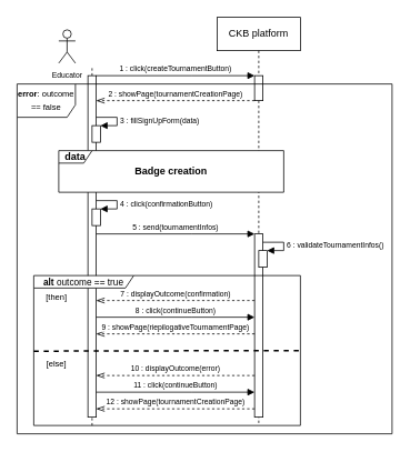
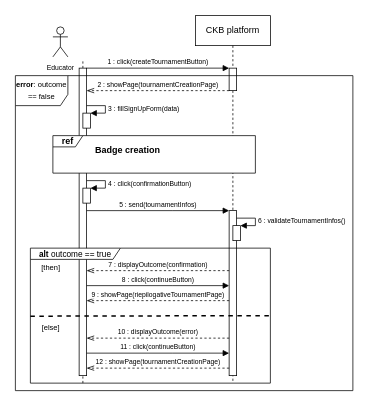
  <mxCell id="0" />
  <mxCell id="1" parent="0" />
  <mxCell id="2" value="CKB platform" style="shape=umlLifeline;perimeter=lifelinePerimeter;whiteSpace=wrap;html=1;container=0;dropTarget=0;collapsible=0;recursiveResize=0;outlineConnect=0;portConstraint=eastwest;newEdgeStyle={&quot;edgeStyle&quot;:&quot;elbowEdgeStyle&quot;,&quot;elbow&quot;:&quot;vertical&quot;,&quot;curved&quot;:0,&quot;rounded&quot;:0};" vertex="1" parent="1"><mxGeometry x="260" y="20" width="100" height="490" as="geometry" /></mxCell>
  <mxCell id="3" value="" style="html=1;points=[];perimeter=orthogonalPerimeter;outlineConnect=0;targetShapes=umlLifeline;portConstraint=eastwest;newEdgeStyle={&quot;edgeStyle&quot;:&quot;elbowEdgeStyle&quot;,&quot;elbow&quot;:&quot;vertical&quot;,&quot;curved&quot;:0,&quot;rounded&quot;:0};" vertex="1" parent="2"><mxGeometry x="45" y="70" width="10" height="30" as="geometry" /></mxCell>
  <mxCell id="4" value="" style="html=1;points=[];perimeter=orthogonalPerimeter;outlineConnect=0;targetShapes=umlLifeline;portConstraint=eastwest;newEdgeStyle={&quot;edgeStyle&quot;:&quot;elbowEdgeStyle&quot;,&quot;elbow&quot;:&quot;vertical&quot;,&quot;curved&quot;:0,&quot;rounded&quot;:0};" vertex="1" parent="2"><mxGeometry x="45" y="260" width="10" height="220" as="geometry" /></mxCell>
  <mxCell id="5" value="" style="html=1;points=[[0,0,0,0,5],[0,1,0,0,-5],[1,0,0,0,5],[1,1,0,0,-5]];perimeter=orthogonalPerimeter;outlineConnect=0;targetShapes=umlLifeline;portConstraint=eastwest;newEdgeStyle={&quot;curved&quot;:0,&quot;rounded&quot;:0};" vertex="1" parent="2"><mxGeometry x="50" y="280" width="10" height="20" as="geometry" /></mxCell>
  <mxCell id="6" value="&lt;font style=&quot;font-size: 9px;&quot;&gt;6 : validateTournamentInfos()&lt;/font&gt;" style="html=1;align=left;spacingLeft=2;endArrow=block;rounded=0;edgeStyle=orthogonalEdgeStyle;curved=0;rounded=0;" edge="1" parent="2" target="5"><mxGeometry relative="1" as="geometry"><mxPoint x="55" y="270.034" as="sourcePoint" /><Array as="points"><mxPoint x="80" y="270" /><mxPoint x="80" y="280" /></Array></mxGeometry></mxCell>
  <mxCell id="7" value="&lt;font style=&quot;font-size: 9px;&quot;&gt;Educator&lt;/font&gt;" style="shape=umlActor;verticalLabelPosition=bottom;verticalAlign=top;html=1;outlineConnect=0;" vertex="1" parent="1"><mxGeometry x="70" y="35" width="20" height="40" as="geometry" /></mxCell>
  <mxCell id="8" value="" style="endArrow=none;dashed=1;html=1;rounded=0;" edge="1" parent="1" source="10"><mxGeometry width="50" height="50" relative="1" as="geometry"><mxPoint x="110" y="330" as="sourcePoint" /><mxPoint x="110" y="80" as="targetPoint" /></mxGeometry></mxCell>
  <mxCell id="9" value="" style="endArrow=none;dashed=1;html=1;rounded=0;" edge="1" parent="1" target="10"><mxGeometry width="50" height="50" relative="1" as="geometry"><mxPoint x="110" y="510" as="sourcePoint" /><mxPoint x="110" y="481.3" as="targetPoint" /></mxGeometry></mxCell>
  <mxCell id="10" value="" style="html=1;points=[];perimeter=orthogonalPerimeter;outlineConnect=0;targetShapes=umlLifeline;portConstraint=eastwest;newEdgeStyle={&quot;edgeStyle&quot;:&quot;elbowEdgeStyle&quot;,&quot;elbow&quot;:&quot;vertical&quot;,&quot;curved&quot;:0,&quot;rounded&quot;:0};" vertex="1" parent="1"><mxGeometry x="105" y="90" width="10" height="410" as="geometry" /></mxCell>
  <mxCell id="11" value="&lt;font style=&quot;font-size: 9px;&quot;&gt;1 : click(createTournamentButton)&lt;/font&gt;" style="html=1;verticalAlign=bottom;endArrow=block;edgeStyle=elbowEdgeStyle;elbow=vertical;curved=0;rounded=0;" edge="1" parent="1" source="10" target="3"><mxGeometry relative="1" as="geometry"><mxPoint x="150" y="90" as="sourcePoint" /><Array as="points"><mxPoint x="230" y="90" /></Array><mxPoint x="315" y="90" as="targetPoint" /></mxGeometry></mxCell>
  <mxCell id="12" value="&lt;font style=&quot;font-size: 9px;&quot;&gt;2 : showPage(tournamentCreationPage)&lt;/font&gt;" style="html=1;verticalAlign=bottom;endArrow=openThin;dashed=1;endSize=8;edgeStyle=elbowEdgeStyle;elbow=vertical;curved=0;rounded=0;endFill=0;" edge="1" parent="1" source="3" target="10"><mxGeometry relative="1" as="geometry"><mxPoint x="150" y="120" as="targetPoint" /><Array as="points"><mxPoint x="205" y="120" /></Array><mxPoint x="280" y="120" as="sourcePoint" /></mxGeometry></mxCell>
  <mxCell id="13" value="" style="html=1;points=[[0,0,0,0,5],[0,1,0,0,-5],[1,0,0,0,5],[1,1,0,0,-5]];perimeter=orthogonalPerimeter;outlineConnect=0;targetShapes=umlLifeline;portConstraint=eastwest;newEdgeStyle={&quot;curved&quot;:0,&quot;rounded&quot;:0};" vertex="1" parent="1"><mxGeometry x="110" y="150" width="10" height="20" as="geometry" /></mxCell>
  <mxCell id="14" value="&lt;font style=&quot;font-size: 9px;&quot;&gt;5 : send(tournamentInfos)&lt;/font&gt;" style="html=1;verticalAlign=bottom;endArrow=block;edgeStyle=elbowEdgeStyle;elbow=vertical;curved=0;rounded=0;" edge="1" parent="1"><mxGeometry relative="1" as="geometry"><mxPoint x="115" y="280" as="sourcePoint" /><Array as="points"><mxPoint x="230" y="280" /></Array><mxPoint x="305" y="280" as="targetPoint" /></mxGeometry></mxCell>
  <mxCell id="15" value="&lt;font style=&quot;font-size: 9px;&quot;&gt;7 : displayOutcome(confirmation)&lt;/font&gt;" style="html=1;verticalAlign=bottom;endArrow=openThin;dashed=1;endSize=8;edgeStyle=elbowEdgeStyle;elbow=vertical;curved=0;rounded=0;endFill=0;" edge="1" parent="1"><mxGeometry relative="1" as="geometry"><mxPoint x="115" y="360" as="targetPoint" /><Array as="points"><mxPoint x="210" y="360" /></Array><mxPoint x="305" y="360" as="sourcePoint" /></mxGeometry></mxCell>
  <mxCell id="16" value="&lt;b&gt;alt &lt;/b&gt;outcome == true" style="shape=umlFrame;whiteSpace=wrap;html=1;pointerEvents=0;width=120;height=15;fontSize=11;" vertex="1" parent="1"><mxGeometry x="40" y="330" width="320" height="180" as="geometry" /></mxCell>
  <mxCell id="17" value="[then]" style="text;html=1;strokeColor=none;fillColor=none;align=center;verticalAlign=middle;whiteSpace=wrap;rounded=0;fontSize=10;" vertex="1" parent="1"><mxGeometry x="50" y="350" width="35" height="10" as="geometry" /></mxCell>
  <mxCell id="18" value="" style="endArrow=none;dashed=1;html=1;rounded=0;exitX=0.001;exitY=0.409;exitDx=0;exitDy=0;exitPerimeter=0;strokeWidth=2;" edge="1" parent="1"><mxGeometry width="50" height="50" relative="1" as="geometry"><mxPoint x="40" y="420.75" as="sourcePoint" /><mxPoint x="360" y="420" as="targetPoint" /></mxGeometry></mxCell>
  <mxCell id="19" value="[else]" style="text;html=1;strokeColor=none;fillColor=none;align=center;verticalAlign=middle;whiteSpace=wrap;rounded=0;fontSize=10;" vertex="1" parent="1"><mxGeometry x="50" y="430" width="35" height="10" as="geometry" /></mxCell>
  <mxCell id="20" value="&lt;font style=&quot;font-size: 9px;&quot;&gt;10 : displayOutcome(error)&lt;/font&gt;" style="html=1;verticalAlign=bottom;endArrow=openThin;dashed=1;endSize=8;edgeStyle=elbowEdgeStyle;elbow=vertical;curved=0;rounded=0;endFill=0;" edge="1" parent="1" source="4" target="10"><mxGeometry relative="1" as="geometry"><mxPoint x="115" y="460" as="targetPoint" /><Array as="points"><mxPoint x="210" y="450" /></Array><mxPoint x="305" y="460" as="sourcePoint" /></mxGeometry></mxCell>
  <mxCell id="21" value="&lt;font style=&quot;font-size: 9px;&quot;&gt;3 : fillSignUpForm(data)&lt;/font&gt;" style="html=1;align=left;spacingLeft=2;endArrow=block;rounded=0;edgeStyle=orthogonalEdgeStyle;curved=0;rounded=0;" edge="1" parent="1" source="10" target="13"><mxGeometry relative="1" as="geometry"><mxPoint x="120" y="140" as="sourcePoint" /><Array as="points"><mxPoint x="140" y="140" /><mxPoint x="140" y="150" /></Array><mxPoint x="125" y="170" as="targetPoint" /></mxGeometry></mxCell>
  <mxCell id="22" value="&lt;p style=&quot;line-height: 120%;&quot;&gt;&lt;font style=&quot;font-size: 10px;&quot;&gt;&lt;b&gt;error&lt;/b&gt;: outcome == false&lt;/font&gt;&lt;/p&gt;" style="shape=umlFrame;whiteSpace=wrap;html=1;pointerEvents=0;width=70;height=40;verticalAlign=middle;horizontal=1;labelPosition=center;verticalLabelPosition=middle;align=center;" vertex="1" parent="1"><mxGeometry x="20" y="100" width="450" height="420" as="geometry" /></mxCell>
  <mxCell id="23" value="" style="html=1;points=[[0,0,0,0,5],[0,1,0,0,-5],[1,0,0,0,5],[1,1,0,0,-5]];perimeter=orthogonalPerimeter;outlineConnect=0;targetShapes=umlLifeline;portConstraint=eastwest;newEdgeStyle={&quot;curved&quot;:0,&quot;rounded&quot;:0};" vertex="1" parent="1"><mxGeometry x="110" y="250" width="10" height="20" as="geometry" /></mxCell>
  <mxCell id="24" value="&lt;font style=&quot;font-size: 9px;&quot;&gt;4 : click(confirmationButton)&lt;/font&gt;" style="html=1;align=left;spacingLeft=2;endArrow=block;rounded=0;edgeStyle=orthogonalEdgeStyle;curved=0;rounded=0;" edge="1" parent="1" target="23"><mxGeometry relative="1" as="geometry"><mxPoint x="115" y="240" as="sourcePoint" /><Array as="points"><mxPoint x="140" y="240" /><mxPoint x="140" y="250" /></Array><mxPoint x="125" y="270" as="targetPoint" /></mxGeometry></mxCell>
- <mxCell id="25" value="&lt;b&gt;data&lt;/b&gt;" style="shape=umlFrame;whiteSpace=wrap;html=1;pointerEvents=0;width=40;height=15;fillStyle=auto;fillColor=default;gradientColor=none;swimlaneFillColor=default;" vertex="1" parent="1"><mxGeometry x="70" y="180" width="270" height="50" as="geometry" /></mxCell>
- <mxCell id="26" value="Badge creation" style="text;html=1;strokeColor=none;fillColor=none;align=center;verticalAlign=middle;whiteSpace=wrap;rounded=0;fontStyle=1" vertex="1" parent="1"><mxGeometry x="160" y="190" width="90" height="30" as="geometry" /></mxCell>
+ <mxCell id="25" value="&lt;b&gt;ref&lt;/b&gt;" style="shape=umlFrame;whiteSpace=wrap;html=1;pointerEvents=0;width=40;height=15;fillStyle=auto;fillColor=default;gradientColor=none;swimlaneFillColor=default;" vertex="1" parent="1"><mxGeometry x="70" y="180" width="270" height="50" as="geometry" /></mxCell>
+ <mxCell id="26" value="Badge creation" style="text;html=1;strokeColor=none;fillColor=none;align=center;verticalAlign=middle;whiteSpace=wrap;rounded=0;fontStyle=1" vertex="1" parent="1"><mxGeometry x="125" y="185" width="90" height="30" as="geometry" /></mxCell>
  <mxCell id="27" value="&lt;font style=&quot;font-size: 9px;&quot;&gt;8 : click(continueButton)&lt;/font&gt;" style="html=1;verticalAlign=bottom;endArrow=block;edgeStyle=elbowEdgeStyle;elbow=vertical;curved=0;rounded=0;" edge="1" parent="1" source="10" target="4"><mxGeometry relative="1" as="geometry"><mxPoint x="115" y="380" as="sourcePoint" /><Array as="points"><mxPoint x="230" y="380" /></Array><mxPoint x="305" y="380" as="targetPoint" /></mxGeometry></mxCell>
  <mxCell id="28" value="&lt;font style=&quot;font-size: 9px;&quot;&gt;9 : showPage(riepilogativeTournamentPage)&lt;/font&gt;" style="html=1;verticalAlign=bottom;endArrow=openThin;dashed=1;endSize=8;edgeStyle=elbowEdgeStyle;elbow=vertical;curved=0;rounded=0;endFill=0;" edge="1" parent="1" source="4" target="10"><mxGeometry relative="1" as="geometry"><mxPoint x="115" y="400" as="targetPoint" /><Array as="points"><mxPoint x="210" y="400" /></Array><mxPoint x="305" y="400" as="sourcePoint" /></mxGeometry></mxCell>
  <mxCell id="29" value="&lt;font style=&quot;font-size: 9px;&quot;&gt;11 : click(continueButton)&lt;/font&gt;" style="html=1;verticalAlign=bottom;endArrow=block;edgeStyle=elbowEdgeStyle;elbow=vertical;curved=0;rounded=0;" edge="1" parent="1" source="10" target="4"><mxGeometry relative="1" as="geometry"><mxPoint x="115" y="470" as="sourcePoint" /><Array as="points"><mxPoint x="230" y="470" /></Array><mxPoint x="305" y="470" as="targetPoint" /></mxGeometry></mxCell>
  <mxCell id="30" value="&lt;font style=&quot;font-size: 9px;&quot;&gt;12 : showPage(tournamentCreationPage)&lt;/font&gt;" style="html=1;verticalAlign=bottom;endArrow=openThin;dashed=1;endSize=8;edgeStyle=elbowEdgeStyle;elbow=vertical;curved=0;rounded=0;endFill=0;" edge="1" parent="1" source="4" target="10"><mxGeometry relative="1" as="geometry"><mxPoint x="115" y="490" as="targetPoint" /><Array as="points"><mxPoint x="210" y="490" /></Array><mxPoint x="305" y="490" as="sourcePoint" /></mxGeometry></mxCell>
